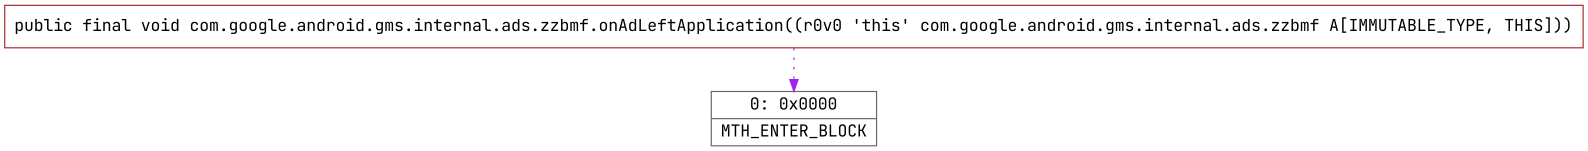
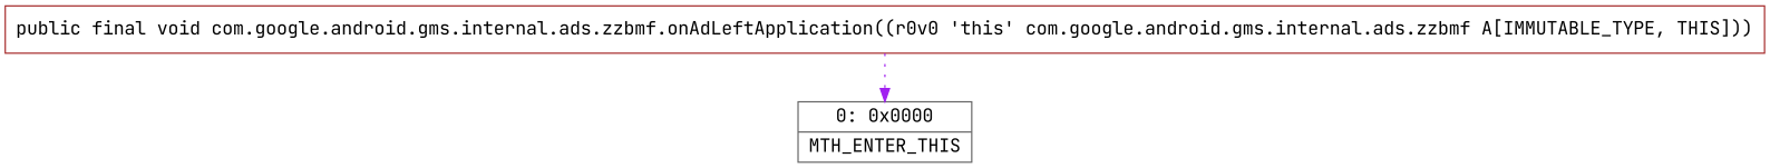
  digraph {
    fontname="JetBrains Mono"
    node [shape=record fontname="JetBrains Mono"]
-   n1 [color=gray40 label="{0\:\ 0x0000|MTH_ENTER_BLOCK\l}"]
+   n1 [color=gray40 label="{0\:\ 0x0000|MTH_ENTER_THIS\l}"]
    n2 [label="{public final void com.google.android.gms.internal.ads.zzbmf.onAdLeftApplication((r0v0 'this' com.google.android.gms.internal.ads.zzbmf A[IMMUTABLE_TYPE, THIS])) }" color=brown]
    subgraph cluster_1 {
      label="R(0)"
    }
    n2 -> n1 [color=purple style=dotted fontname="JetBrains Mono"]
  }
